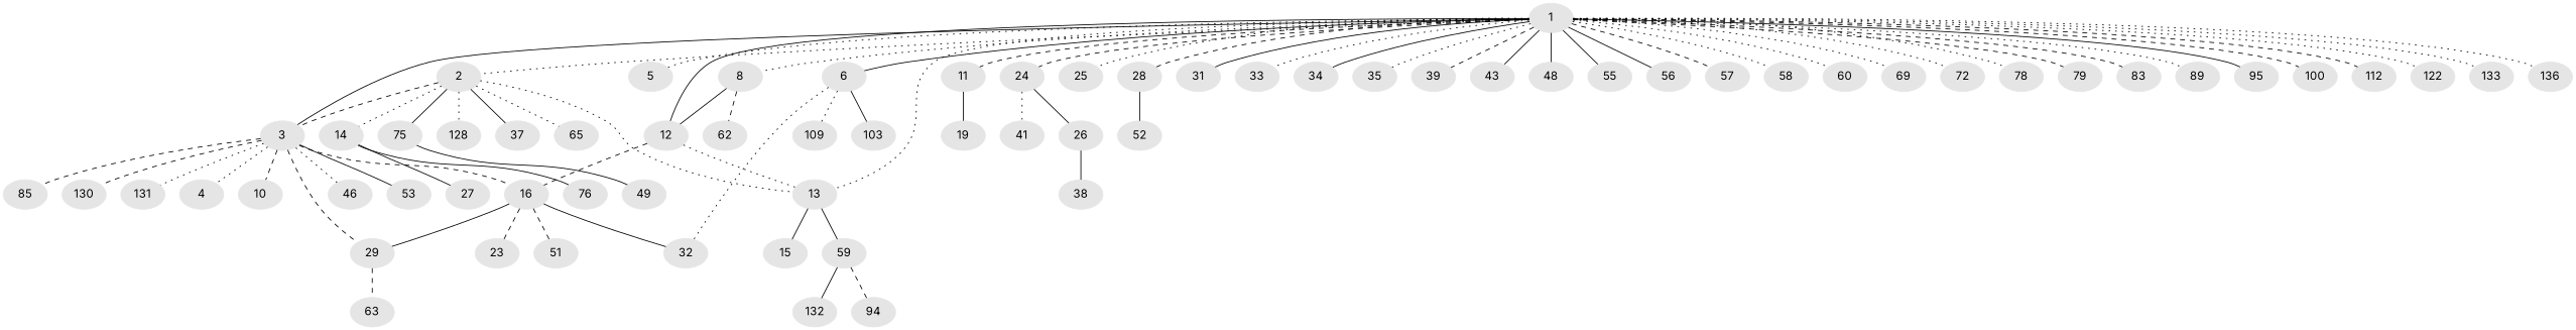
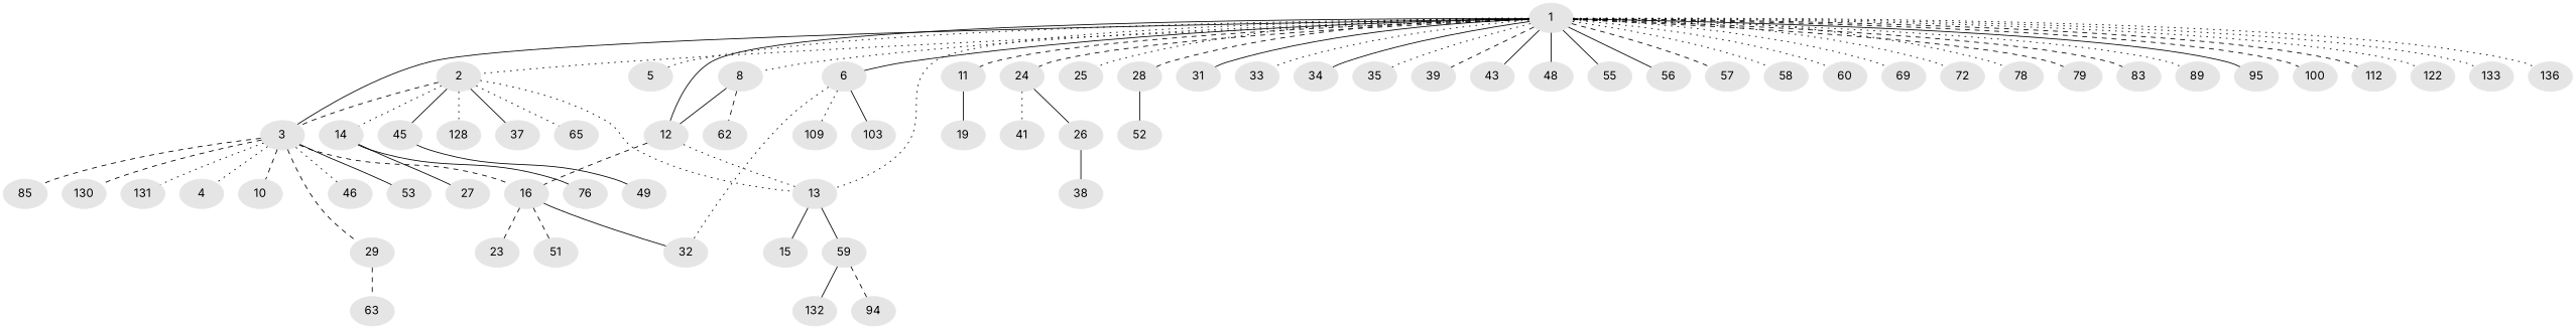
  graph {
    fontname=Inter
    node [color=gray90 fontname=Inter style=filled]
    edge [fontname=Inter style=dotted]
    1
    2
    3 [super="+7"]
    5
    6
    8 [super="+68+9+17"]
    11 [super="+97+121"]
    12 [super="+120+98+134+21"]
    13 [super="+107+111+20"]
    24 [super="+40"]
    25 [super="+125"]
    28 [super="+80"]
    31
    33
    34 [super="+61"]
    35
    39
    43 [super="+105"]
    48
    55
    56
    57
    58
    60 [super="+116+138+64"]
    69 [super="+82"]
    72
    78 [super="+99+135"]
    79
    83
    89
    95
    100
    112
    122
    133
    136
    14 [super="+104+88+22"]
    37
-   45 [label=75]
+   45
    65
    128
    4
    10 [super="+86+114"]
    16 [super="+92+67+18"]
    29 [super="+47"]
    46 [super="+113"]
    53
    85
    130
    131
    32
    103 [super="+118"]
    109
    62 [super="+71"]
    19
    15 [super="+102"]
    59 [super="+66"]
    26
    41
    52
    27 [super="+30+50"]
    76
    49 [super="+115+84"]
    23
    51
    63
    94
    132
    38
    1 -- 2
    1 -- 3 [style=solid]
    1 -- 5
    1 -- 6 [style=solid]
    1 -- 8
    1 -- 11 [style=dashed]
    1 -- 12 [style=solid]
    1 -- 13
    1 -- 24 [style=dashed]
    1 -- 25
    1 -- 28 [style=dashed]
    1 -- 31 [style=solid]
    1 -- 33
    1 -- 34 [style=solid]
    1 -- 35
    1 -- 39 [style=dashed]
    1 -- 43 [style=solid]
    1 -- 48 [style=solid]
    1 -- 55 [style=solid]
    1 -- 56 [style=solid]
    1 -- 57 [style=dashed]
    1 -- 58
    1 -- 60
    1 -- 69
    1 -- 72
    1 -- 78
    1 -- 79 [style=dashed]
    1 -- 83 [style=dashed]
    1 -- 89
    1 -- 95 [style=solid]
    1 -- 100 [style=dashed]
    1 -- 112 [style=dashed]
    1 -- 122
    1 -- 133
    1 -- 136
    2 -- 3 [style=dashed]
    2 -- 13
    2 -- 14 [weight=2]
    2 -- 37 [style=solid]
    2 -- 45 [style=solid]
    2 -- 65
    2 -- 128
    3 -- 4
    3 -- 10 [style=dashed]
    3 -- 16 [style=dashed]
    3 -- 29 [style=dashed]
    3 -- 46
    3 -- 53 [style=solid]
    3 -- 85 [style=dashed]
    3 -- 130 [style=dashed]
    3 -- 131
    6 -- 32
    6 -- 103 [style=solid]
    6 -- 109
    8 -- 12 [style=solid]
    8 -- 62 [style=dashed]
    11 -- 19 [style=solid]
    12 -- 13
    12 -- 16 [style=dashed]
    13 -- 15 [style=solid]
    13 -- 59 [style=solid]
    24 -- 26 [style=solid]
    24 -- 41
    28 -- 52 [style=solid]
    14 -- 27 [style=solid]
    14 -- 76 [style=solid]
    45 -- 49 [style=solid]
-   16 -- 29 [style=solid]
    16 -- 32 [style=solid]
    16 -- 23 [style=dashed]
    16 -- 51 [style=dashed]
    29 -- 63 [style=dashed]
    59 -- 94 [style=dashed]
    59 -- 132 [style=solid]
    26 -- 38 [style=solid]
  }
